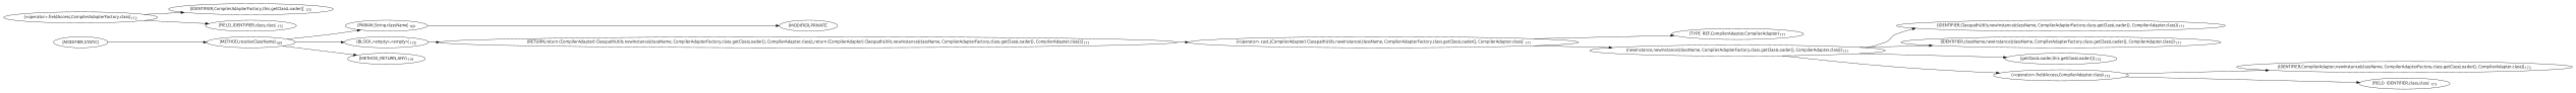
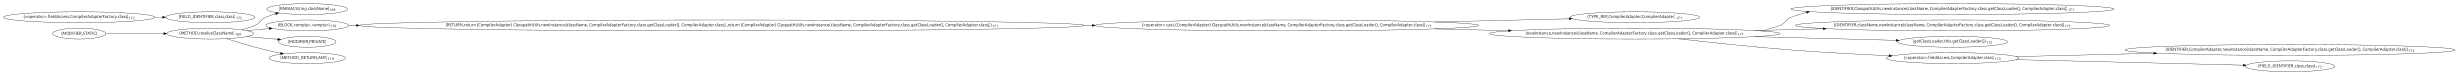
  digraph {
    fontname=Ubuntu
    rankdir=LR
    node [fontname=Ubuntu]
    edge [fontname=Ubuntu]
    n1 [label=<(METHOD,resolveClassName)<SUB>169</SUB>>]
    n2 [label=<(PARAM,String className)<SUB>169</SUB>>]
    n3 [label=<(BLOCK,&lt;empty&gt;,&lt;empty&gt;)<SUB>170</SUB>>]
    n4 [label=<(MODIFIER,PRIVATE)>]
    n5 [label=<(METHOD_RETURN,ANY)<SUB>119</SUB>>]
    n6 [label=<(RETURN,return (CompilerAdapter) ClasspathUtils.newInstance(className, CompilerAdapterFactory.class.getClassLoader(), CompilerAdapter.class);,return (CompilerAdapter) ClasspathUtils.newInstance(className, CompilerAdapterFactory.class.getClassLoader(), CompilerAdapter.class);)<SUB>171</SUB>>]
    n7 [label=<(MODIFIER,STATIC)>]
    n8 [label=<(&lt;operator&gt;.cast,(CompilerAdapter) ClasspathUtils.newInstance(className, CompilerAdapterFactory.class.getClassLoader(), CompilerAdapter.class))<SUB>171</SUB>>]
    n9 [label=<(TYPE_REF,CompilerAdapter,CompilerAdapter)<SUB>171</SUB>>]
    n10 [label=<(newInstance,newInstance(className, CompilerAdapterFactory.class.getClassLoader(), CompilerAdapter.class))<SUB>171</SUB>>]
    n11 [label=<(IDENTIFIER,ClasspathUtils,newInstance(className, CompilerAdapterFactory.class.getClassLoader(), CompilerAdapter.class))<SUB>171</SUB>>]
    n12 [label=<(IDENTIFIER,className,newInstance(className, CompilerAdapterFactory.class.getClassLoader(), CompilerAdapter.class))<SUB>171</SUB>>]
    n13 [label=<(getClassLoader,this.getClassLoader())<SUB>172</SUB>>]
    n14 [label=<(&lt;operator&gt;.fieldAccess,CompilerAdapter.class)<SUB>173</SUB>>]
    n15 [label=<(IDENTIFIER,CompilerAdapter,newInstance(className, CompilerAdapterFactory.class.getClassLoader(), CompilerAdapter.class))<SUB>173</SUB>>]
    n16 [label=<(FIELD_IDENTIFIER,class,class)<SUB>173</SUB>>]
    n17 [label=<(&lt;operator&gt;.fieldAccess,CompilerAdapterFactory.class)<SUB>172</SUB>>]
-   n18 [label=<(IDENTIFIER,CompilerAdapterFactory,this.getClassLoader())<SUB>172</SUB>>]
    n19 [label=<(FIELD_IDENTIFIER,class,class)<SUB>172</SUB>>]
    n1 -> n2
    n1 -> n3
-   n2 -> n4
+   n1 -> n4
    n1 -> n5
    n3 -> n6
    n6 -> n8
    n7 -> n1
    n8 -> n9
    n8 -> n10
    n10 -> n11
    n10 -> n12
    n10 -> n13
    n10 -> n14
    n14 -> n15
    n14 -> n16
-   n17 -> n18
    n17 -> n19
  }
